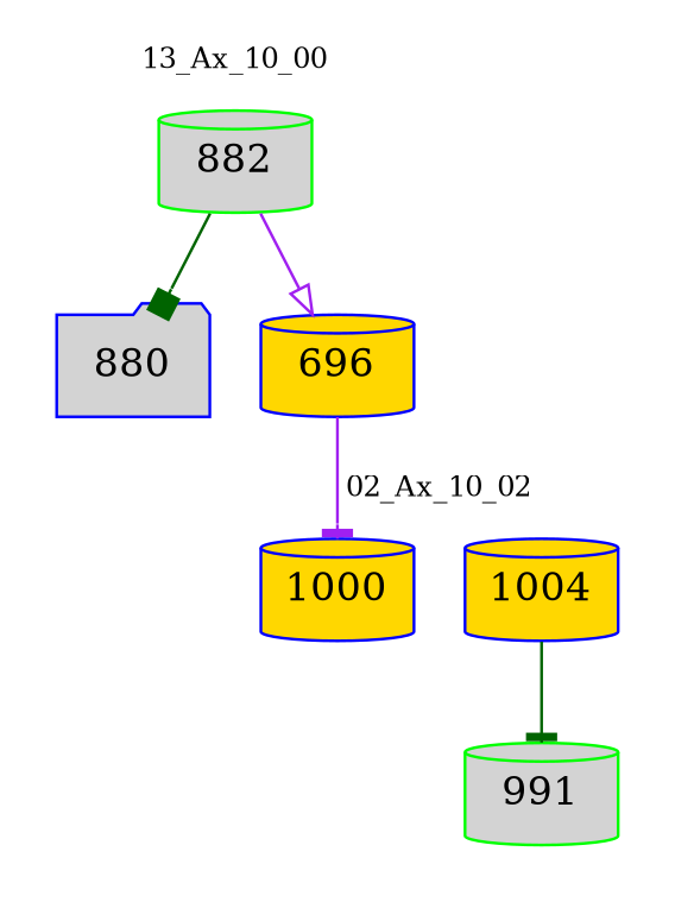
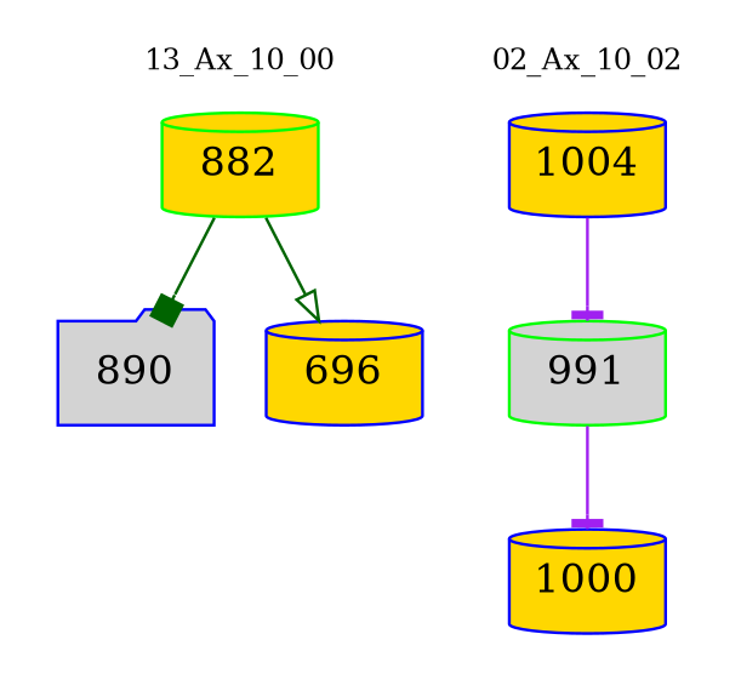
  digraph {
    node [color=blue fillcolor=gold shape=cylinder style=filled]
    edge [arrowhead=tee color=darkgreen]
-   n1 [fillcolor=lightgrey label=880 shape=folder]
-   n2 [color=green fillcolor=lightgrey label=882]
+   n1 [fillcolor=lightgrey label=890 shape=folder]
+   n2 [color=green label=882]
    n3 [label=696]
    n4 [label=1004]
    n5 [color=green fillcolor=lightgrey label=991]
    n6 [label=1000]
    subgraph cluster_1 {
      color=white
      fontsize=10
      label="13_Ax_10_00"
      n1
      n2
      n3
    }
    subgraph cluster_2 {
      color=white
      fontsize=10
      label="02_Ax_10_02"
      n4
      n5
      n6
    }
    n2 -> n1 [arrowhead=box]
-   n2 -> n3 [arrowhead=onormal color=purple]
-   n4 -> n5
-   n3 -> n6 [color=purple]
+   n2 -> n3 [arrowhead=onormal]
+   n4 -> n5 [color=purple]
+   n5 -> n6 [color=purple]
  }
